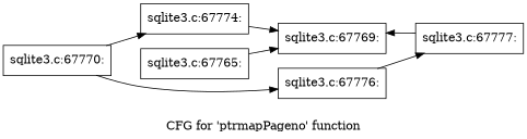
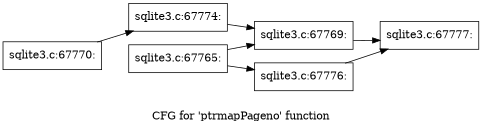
  digraph {
    label="CFG for 'ptrmapPageno' function"
    rankdir=LR
    node [shape=record]
    n1 [label="{sqlite3.c:67765:}"]
    n2 [label="{sqlite3.c:67769:}"]
    n3 [label="{sqlite3.c:67777:}"]
    n4 [label="{sqlite3.c:67770:}"]
    n5 [label="{sqlite3.c:67774:}"]
    n6 [label="{sqlite3.c:67776:}"]
    n1 -> n2
-   n3 -> n2
+   n2 -> n3
    n4 -> n5
-   n4 -> n6
+   n1 -> n6
    n5 -> n2
    n6 -> n3
  }
